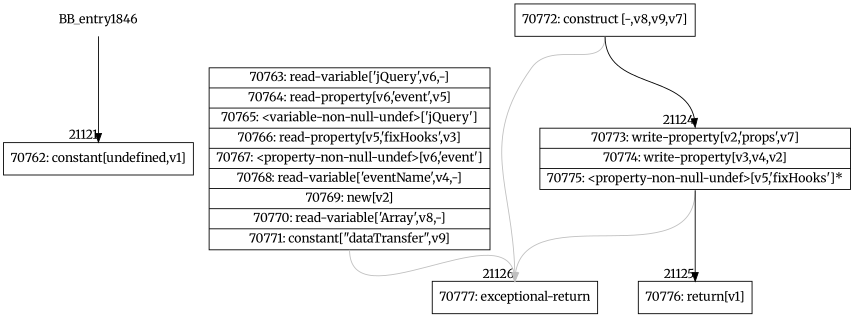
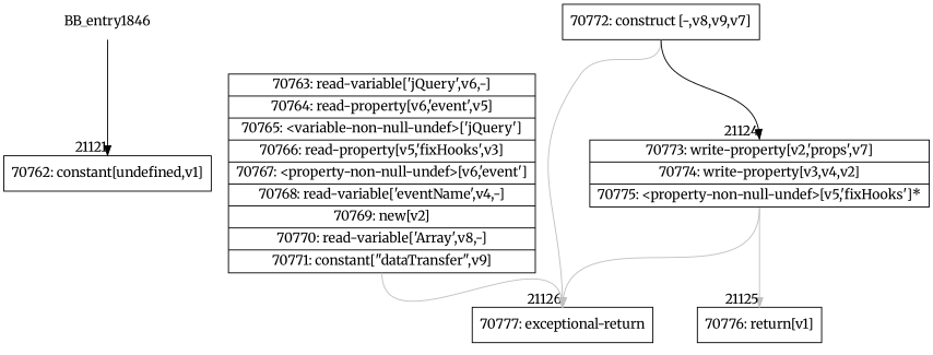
  digraph {
    fontname=Merriweather
    rankdir=TD
    node [fontname=Merriweather shape=record]
    edge [fontname=Merriweather headport=n tailport=s]
    BB_entry1846 [shape=none]
    n2 [label="{70762: constant[undefined,v1]}"]
    n3 [label="{70763: read-variable['jQuery',v6,-]|70764: read-property[v6,'event',v5]|70765: \<variable-non-null-undef\>['jQuery']|70766: read-property[v5,'fixHooks',v3]|70767: \<property-non-null-undef\>[v6,'event']|70768: read-variable['eventName',v4,-]|70769: new[v2]|70770: read-variable['Array',v8,-]|70771: constant[\"dataTransfer\",v9]}"]
    n4 [label="{70777: exceptional-return}"]
    n5 [label="{70772: construct [-,v8,v9,v7]}"]
    n6 [label="{70773: write-property[v2,'props',v7]|70774: write-property[v3,v4,v2]|70775: \<property-non-null-undef\>[v5,'fixHooks']*}"]
    n7 [label="{70776: return[v1]}"]
    BB_entry1846 -> n2 [headlabel="    21121"]
    n3 -> n4 [color=gray headlabel="      21126"]
    n5 -> n4 [color=gray]
    n5 -> n6 [headlabel="      21124"]
    n6 -> n4 [color=gray]
-   n6 -> n7 [headlabel="      21125"]
+   n6 -> n7 [headlabel="      21125" color=gray]
  }
